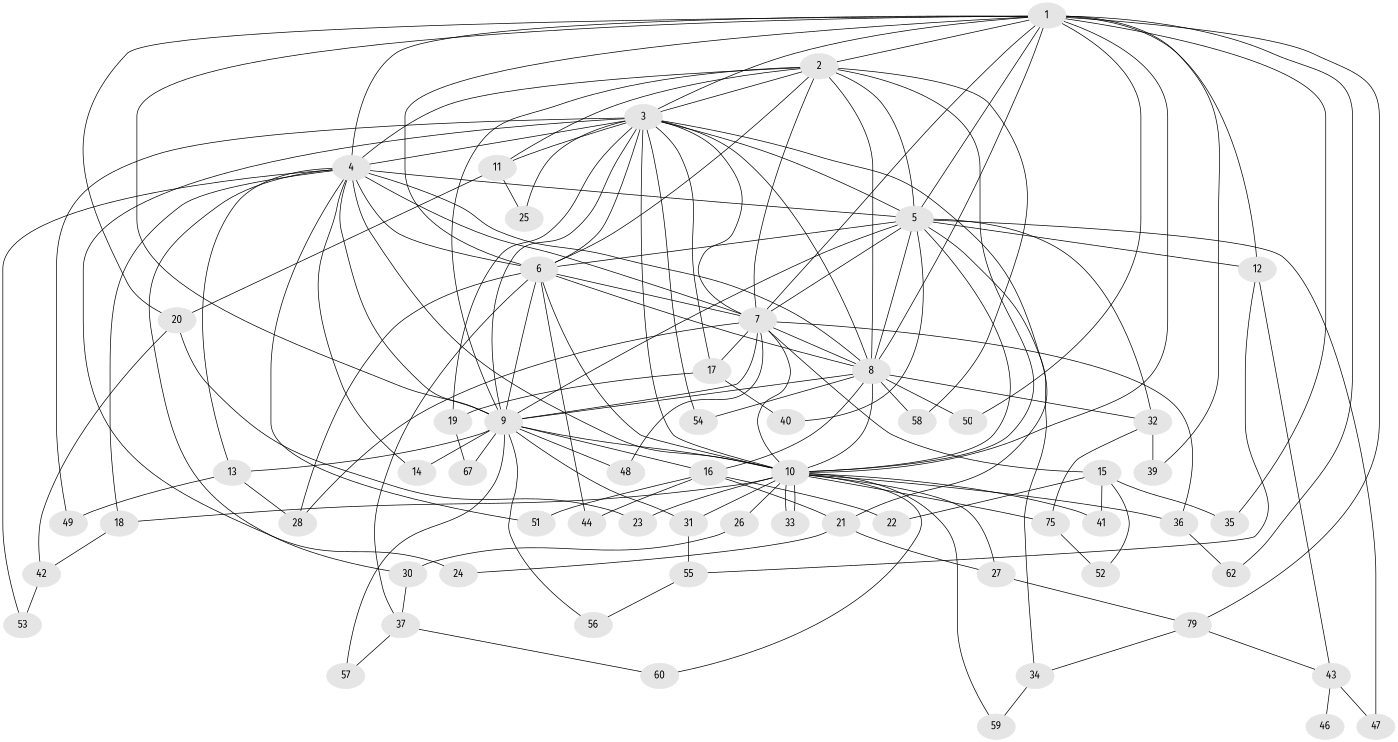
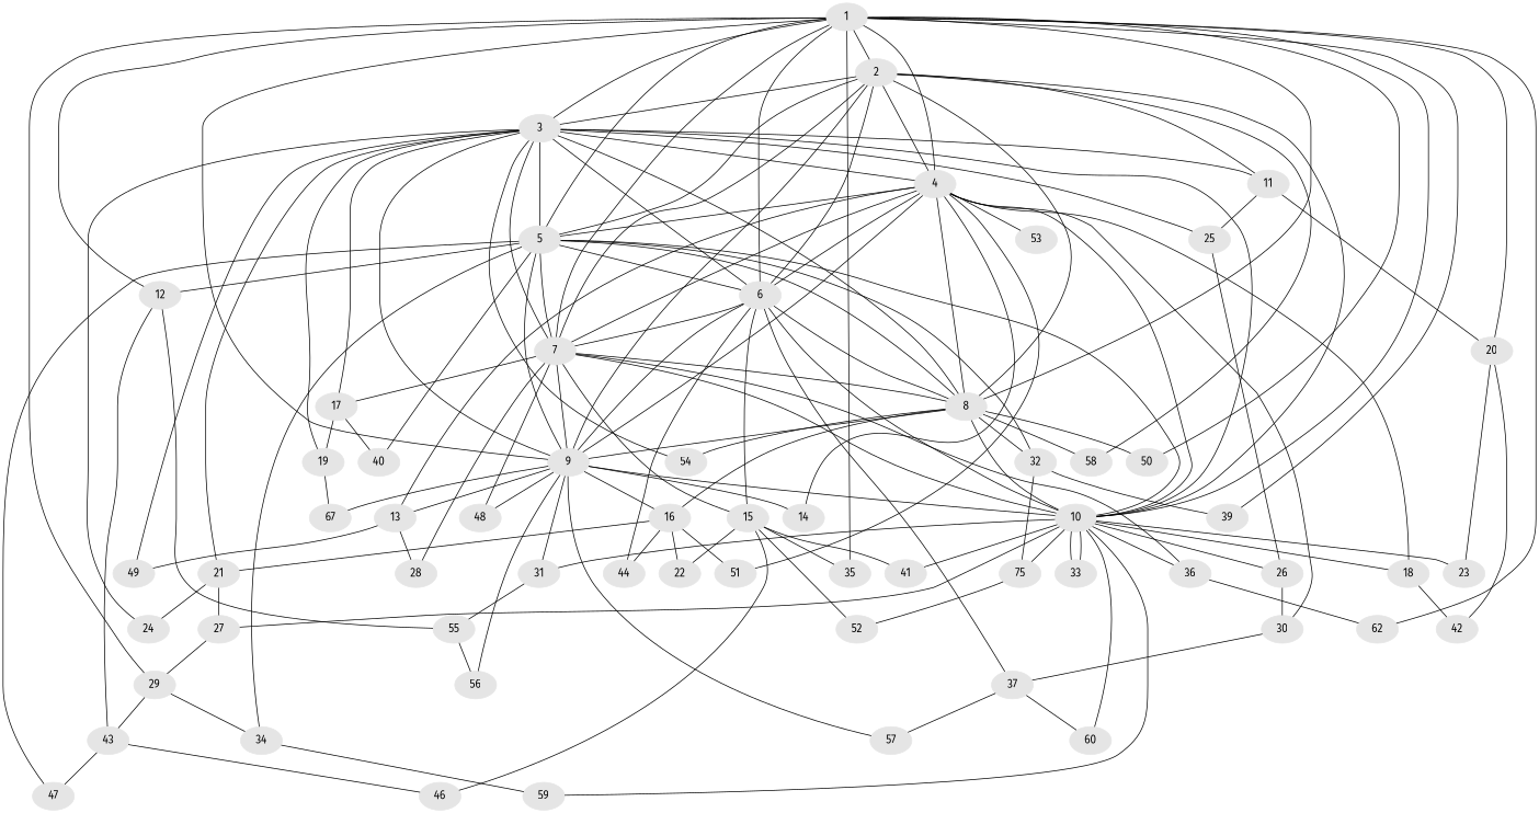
  graph {
    fontname="Fira Sans"
    node [color=gray90 fontname="Fira Sans" style=filled]
    edge [fontname="Fira Sans"]
    1
    2
    3
    4
    5
    6
    7
    8
    9
    10
    12
    20
-   29 [label=79]
+   29
    35
    39
    50
    62
    11
    58
    17
    19
    21
    24
    25
    49
    54
    13
    14
    18
    30
    51
    53
    32
    34
    40
    47
    15
    37
    44
    28
    36
    48
    16
    31
    56
    57
    n47 [label=67]
    23
    26
    27
    33
    41
    n53 [label=75]
    59
    60
    43
    55
    42
    22
    46
    52
    1 -- 2
    1 -- 3
    1 -- 4
    1 -- 5
    1 -- 6
    1 -- 7
    1 -- 8
    1 -- 9
    1 -- 10
    1 -- 12
    1 -- 20
    1 -- 29
    1 -- 35
    1 -- 39
    1 -- 50
    1 -- 62
    2 -- 3
    2 -- 4
    2 -- 5
    2 -- 6
    2 -- 7
    2 -- 8
    2 -- 9
    2 -- 10
    2 -- 11
    2 -- 58
    3 -- 4
    3 -- 5
    3 -- 6
    3 -- 7
    3 -- 8
    3 -- 9
    3 -- 10
    3 -- 11
    3 -- 17
    3 -- 19
    3 -- 21
    3 -- 24
    3 -- 25
    3 -- 49
    3 -- 54
    4 -- 5
    4 -- 6
    4 -- 7
    4 -- 8
    4 -- 9
    4 -- 10
    4 -- 13
    4 -- 14
    4 -- 18
    4 -- 30
    4 -- 51
    4 -- 53
    5 -- 6
    5 -- 7
    5 -- 8
    5 -- 9
    5 -- 10
    5 -- 12
    5 -- 32
    5 -- 34
    5 -- 40
    5 -- 47
    6 -- 7
    6 -- 8
    6 -- 9
    6 -- 10
-   6 -- 28
+   6 -- 15
    6 -- 37
    6 -- 44
    7 -- 8
    7 -- 9
    7 -- 10
    7 -- 17
    7 -- 15
    7 -- 28
    7 -- 36
    7 -- 48
    8 -- 9
    8 -- 10
    8 -- 50
    8 -- 58
    8 -- 54
    8 -- 32
    8 -- 16
    9 -- 10
    9 -- 13
    9 -- 14
    9 -- 48
    9 -- 16
    9 -- 31
    9 -- 56
    9 -- 57
    9 -- n47
    10 -- 18
    10 -- 36
    10 -- 31
    10 -- 23
    10 -- 26
    10 -- 27
    10 -- 33
    10 -- 33
    10 -- 41
    10 -- n53
    10 -- 59
    10 -- 60
    12 -- 43
    12 -- 55
    20 -- 23
    20 -- 42
    29 -- 34
    29 -- 43
    11 -- 20
    11 -- 25
    17 -- 19
    17 -- 40
    19 -- n47
    21 -- 24
    21 -- 27
+   25 -- 26
    13 -- 49
    13 -- 28
    18 -- 42
    30 -- 37
    32 -- 39
    32 -- n53
    34 -- 59
    15 -- 35
    15 -- 41
    15 -- 22
+   15 -- 46
    15 -- 52
    37 -- 57
    37 -- 60
    36 -- 62
    16 -- 21
    16 -- 51
    16 -- 44
    16 -- 22
    31 -- 55
    26 -- 30
    27 -- 29
    n53 -- 52
    43 -- 47
    43 -- 46
    55 -- 56
-   42 -- 53
  }
